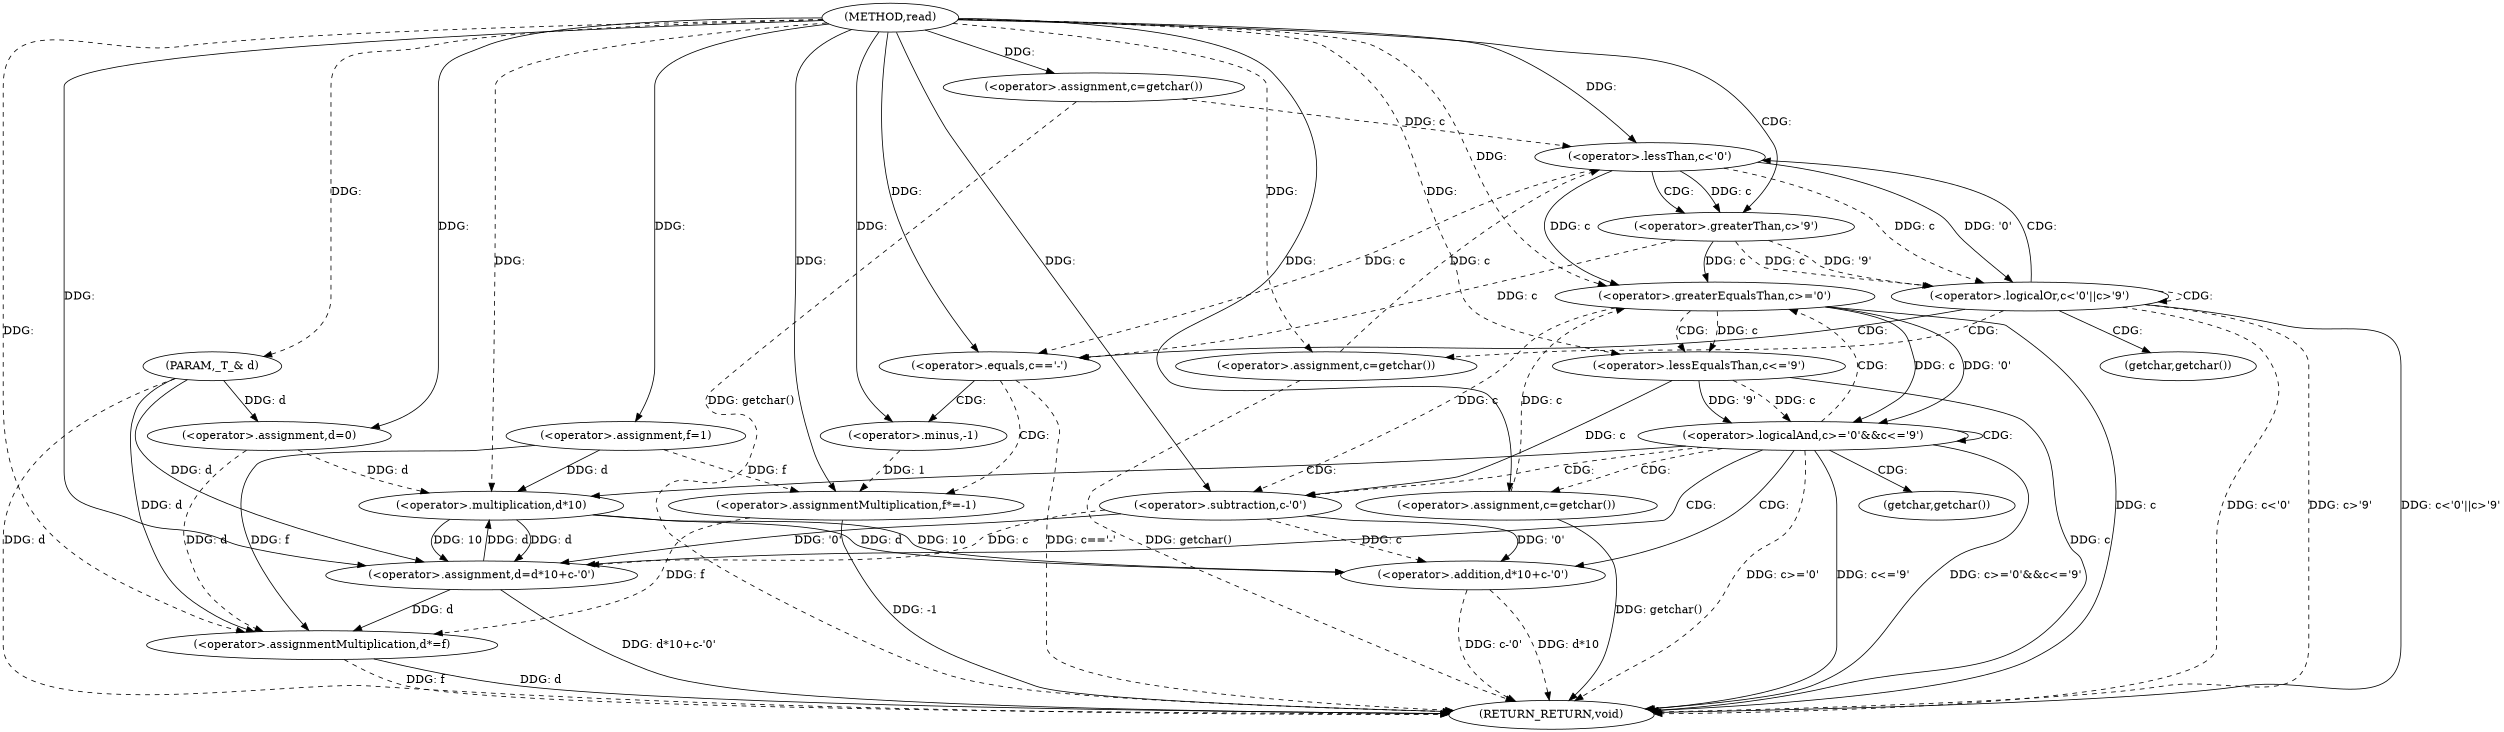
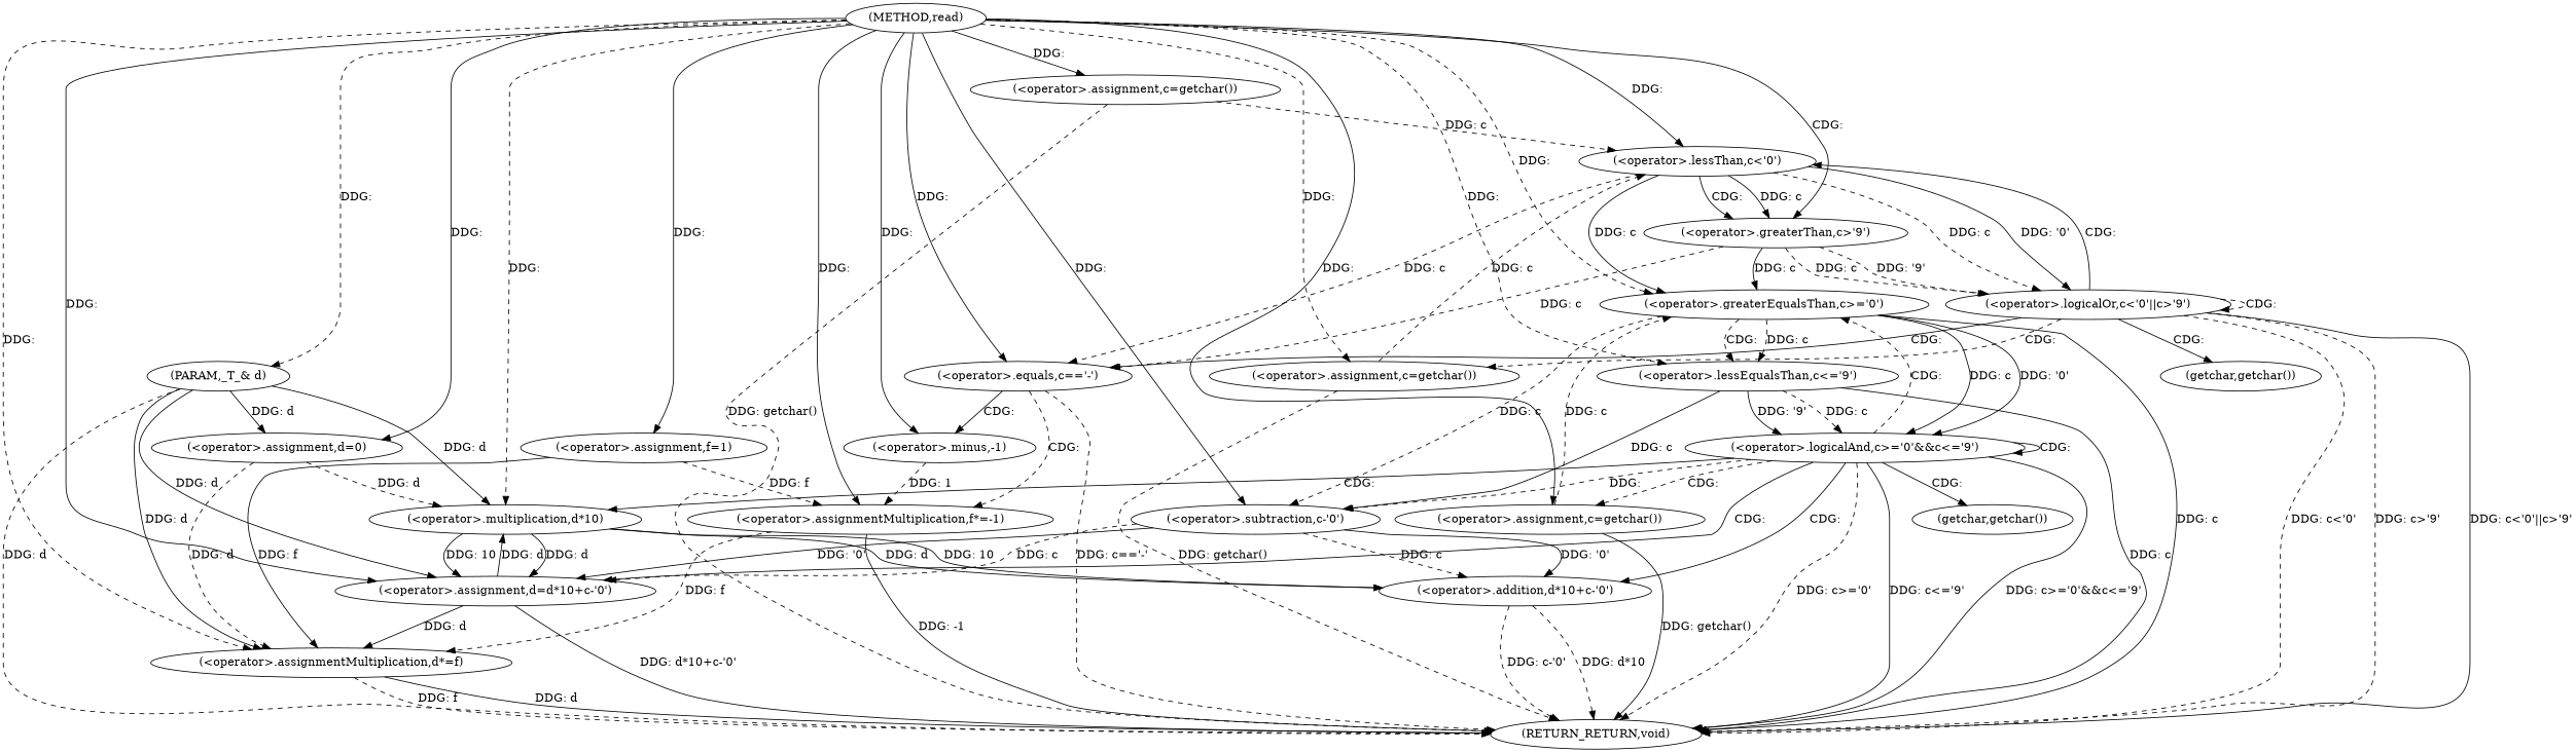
  digraph {
    edge [style=solid]
    n1 [label="(METHOD,read)"]
    n2 [label="(PARAM,_T_& d)"]
    n3 [label="(<operator>.assignment,d=0)"]
    n4 [label="(<operator>.assignment,f=1)"]
    n5 [label="(<operator>.assignment,c=getchar())"]
    n6 [label="(<operator>.assignmentMultiplication,d*=f)"]
    n7 [label="(<operator>.assignment,c=getchar())"]
    n8 [label="(<operator>.assignment,c=getchar())"]
    n9 [label="(<operator>.assignment,d=d*10+c-'0')"]
    n10 [label="(<operator>.equals,c=='-')"]
    n11 [label="(<operator>.assignmentMultiplication,f*=-1)"]
    n12 [label="(<operator>.lessThan,c<'0')"]
    n13 [label="(<operator>.greaterThan,c>'9')"]
    n14 [label="(<operator>.greaterEqualsThan,c>='0')"]
    n15 [label="(<operator>.lessEqualsThan,c<='9')"]
    n16 [label="(<operator>.minus,-1)"]
    n17 [label="(<operator>.multiplication,d*10)"]
    n18 [label="(<operator>.subtraction,c-'0')"]
    n19 [label="(RETURN_RETURN,void)"]
    n20 [label="(<operator>.logicalOr,c<'0'||c>'9')"]
    n21 [label="(<operator>.logicalAnd,c>='0'&&c<='9')"]
    n22 [label="(<operator>.addition,d*10+c-'0')"]
    n23 [label="(getchar,getchar())"]
    n24 [label="(getchar,getchar())"]
    n1 -> n2 [label="DDG: " style=dashed]
    n1 -> n3 [label="DDG: "]
    n1 -> n4 [label="DDG: "]
    n1 -> n5 [label="DDG: "]
    n1 -> n6 [label="DDG: " style=dashed]
    n1 -> n7 [label="DDG: " style=dashed]
    n1 -> n8 [label="DDG: "]
    n1 -> n9 [label="DDG: "]
    n1 -> n10 [label="DDG: "]
    n1 -> n11 [label="DDG: "]
    n1 -> n12 [label="DDG: "]
    n1 -> n13 [label="CDG: "]
    n1 -> n14 [label="DDG: " style=dashed]
    n1 -> n15 [label="DDG: " style=dashed]
    n1 -> n16 [label="DDG: "]
    n1 -> n17 [label="DDG: " style=dashed]
    n1 -> n18 [label="DDG: "]
    n2 -> n3 [label="DDG: d"]
    n2 -> n6 [label="DDG: d"]
    n2 -> n9 [label="DDG: d"]
-   n4 -> n17 [label="DDG: d"]
+   n2 -> n17 [label="DDG: d"]
    n2 -> n19 [label="DDG: d" style=dashed]
    n3 -> n6 [label="DDG: d" style=dashed]
    n3 -> n17 [label="DDG: d" style=dashed]
    n4 -> n6 [label="DDG: f"]
    n4 -> n11 [label="DDG: f" style=dashed]
    n5 -> n12 [label="DDG: c" style=dashed]
    n5 -> n19 [label="DDG: getchar()" style=dashed]
    n6 -> n19 [label="DDG: d"]
    n6 -> n19 [label="DDG: f" style=dashed]
    n7 -> n12 [label="DDG: c" style=dashed]
    n7 -> n19 [label="DDG: getchar()" style=dashed]
    n8 -> n14 [label="DDG: c" style=dashed]
    n8 -> n19 [label="DDG: getchar()"]
    n9 -> n6 [label="DDG: d"]
    n9 -> n17 [label="DDG: d"]
    n9 -> n19 [label="DDG: d*10+c-'0'"]
    n10 -> n11 [label="CDG: " style=dashed]
    n10 -> n16 [label="CDG: "]
    n10 -> n19 [label="DDG: c=='-'" style=dashed]
    n11 -> n6 [label="DDG: f" style=dashed]
    n11 -> n19 [label="DDG: -1"]
    n12 -> n10 [label="DDG: c" style=dashed]
    n12 -> n13 [label="DDG: c"]
    n12 -> n13 [label="CDG: "]
    n12 -> n14 [label="DDG: c"]
    n12 -> n20 [label="DDG: c" style=dashed]
    n12 -> n20 [label="DDG: '0'"]
    n13 -> n10 [label="DDG: c" style=dashed]
    n13 -> n14 [label="DDG: c"]
    n13 -> n20 [label="DDG: c" style=dashed]
    n13 -> n20 [label="DDG: '9'" style=dashed]
    n14 -> n15 [label="DDG: c" style=dashed]
    n14 -> n15 [label="CDG: " style=dashed]
    n14 -> n18 [label="DDG: c" style=dashed]
    n14 -> n19 [label="DDG: c"]
    n14 -> n21 [label="DDG: c"]
    n14 -> n21 [label="DDG: '0'"]
    n15 -> n18 [label="DDG: c"]
    n15 -> n19 [label="DDG: c"]
    n15 -> n21 [label="DDG: c" style=dashed]
    n15 -> n21 [label="DDG: '9'"]
    n16 -> n11 [label="DDG: 1" style=dashed]
    n17 -> n9 [label="DDG: d"]
    n17 -> n9 [label="DDG: 10"]
    n17 -> n22 [label="DDG: d"]
    n17 -> n22 [label="DDG: 10"]
    n18 -> n9 [label="DDG: '0'"]
    n18 -> n9 [label="DDG: c" style=dashed]
    n18 -> n22 [label="DDG: '0'"]
    n18 -> n22 [label="DDG: c" style=dashed]
    n20 -> n7 [label="CDG: " style=dashed]
    n20 -> n10 [label="CDG: "]
    n20 -> n12 [label="CDG: "]
    n20 -> n19 [label="DDG: c<'0'" style=dashed]
    n20 -> n19 [label="DDG: c>'9'" style=dashed]
    n20 -> n19 [label="DDG: c<'0'||c>'9'"]
    n20 -> n20 [label="CDG: " style=dashed]
    n20 -> n23 [label="CDG: "]
    n21 -> n8 [label="CDG: " style=dashed]
    n21 -> n9 [label="CDG: "]
    n21 -> n14 [label="CDG: " style=dashed]
    n21 -> n17 [label="CDG: "]
-   n21 -> n18 [label="CDG: " style=dashed]
+   n21 -> n18 [label="DDG: " style=dashed]
    n21 -> n19 [label="DDG: c>='0'" style=dashed]
    n21 -> n19 [label="DDG: c<='9'"]
    n21 -> n19 [label="DDG: c>='0'&&c<='9'"]
    n21 -> n21 [label="CDG: "]
    n21 -> n22 [label="CDG: "]
    n21 -> n24 [label="CDG: "]
    n22 -> n19 [label="DDG: d*10" style=dashed]
    n22 -> n19 [label="DDG: c-'0'" style=dashed]
  }
